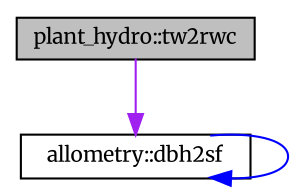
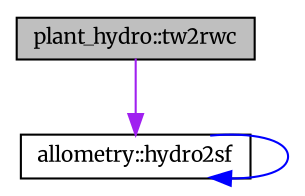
  digraph {
    rankdir=TB
    fontname=Merriweather
    node [color=black fontname=Merriweather fontsize=10 shape=record style=filled]
    edge [fontname=Merriweather fontsize=10 labelfontname=Helvetica labelfontsize=10 style=solid]
    n1 [fillcolor=grey75 fontcolor=black height=0.2 label="plant_hydro::tw2rwc" width=0.4]
-   n2 [fillcolor=white height=0.2 label="allometry::dbh2sf" width=0.4]
+   n2 [fillcolor=white height=0.2 label="allometry::hydro2sf" width=0.4]
    n1 -> n2 [color=purple]
    n2 -> n2 [color=blue]
  }
